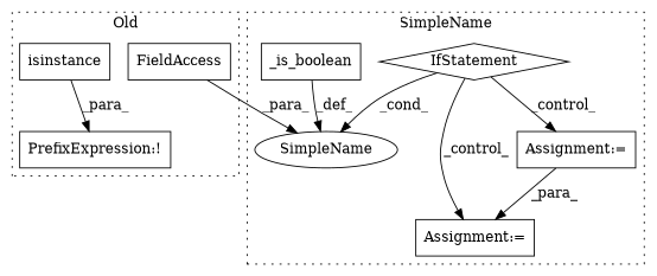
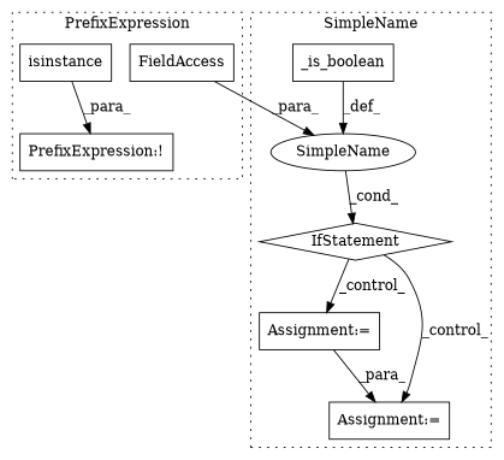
  digraph {
    node [a=32 l=1 shape=box]
    n1 [l="11,1" label=isinstance s="3212,3234"]
    n2 [a=22 l=4 label=FieldAccess s=3230]
    n3 [a=38 label="PrefixExpression:!" s=3211]
    n4 [l="12,1" label=_is_boolean s="3732,3745"]
    n5 [a=25 l="4,2" label=IfStatement s="3728,3746" shape=diamond]
    n6 [a=42 label=SimpleName shape=ellipse l=""]
    n7 [a=7 label="Assignment:=" s=3910]
    n8 [a=7 label="Assignment:=" s=4024]
    subgraph cluster_1 {
-     label=Old
+     label=PrefixExpression
      style=dotted
      n1
      n2
      n3
    }
    subgraph cluster_2 {
      label=SimpleName
      style=dotted
      n4
      n5
      n6
      n7
      n8
    }
    n1 -> n3 [label=_para_]
    n2 -> n6 [label=_para_]
    n4 -> n6 [label=_def_]
    n5 -> n7 [label=_control_]
    n5 -> n8 [label=_control_]
-   n5 -> n6 [label=_cond_]
+   n6 -> n5 [label=_cond_]
    n7 -> n8 [label=_para_]
  }
